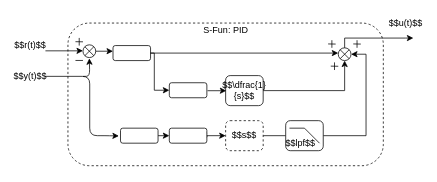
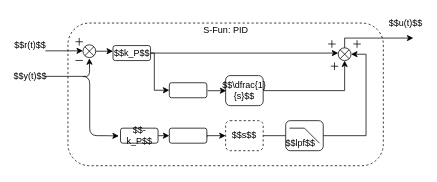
  <mxCell id="0" />
  <mxCell id="1" parent="0" />
  <mxCell id="2" value="" style="rounded=1;whiteSpace=wrap;html=1;dashed=1;" vertex="1" parent="1"><mxGeometry x="90" y="30" width="420" height="190" as="geometry" /></mxCell>
  <mxCell id="3" value="" style="endArrow=classic;html=1;" edge="1" parent="1"><mxGeometry width="50" height="50" relative="1" as="geometry"><mxPoint x="60" y="67" as="sourcePoint" /><mxPoint x="110" y="67" as="targetPoint" /></mxGeometry></mxCell>
  <mxCell id="4" value="$$r(t)$$" style="text;html=1;strokeColor=none;fillColor=none;align=center;verticalAlign=middle;whiteSpace=wrap;rounded=0;" vertex="1" parent="1"><mxGeometry x="20" y="50" width="40" height="20" as="geometry" /></mxCell>
  <mxCell id="5" value="&lt;div&gt;$$y(t)$$&lt;/div&gt;" style="text;html=1;strokeColor=none;fillColor=none;align=center;verticalAlign=middle;whiteSpace=wrap;rounded=0;" vertex="1" parent="1"><mxGeometry x="20" y="91" width="40" height="20" as="geometry" /></mxCell>
  <mxCell id="6" value="$$u(t)$$" style="text;html=1;strokeColor=none;fillColor=none;align=center;verticalAlign=middle;whiteSpace=wrap;rounded=0;" vertex="1" parent="1"><mxGeometry x="520" y="20" width="40" height="20" as="geometry" /></mxCell>
  <mxCell id="7" value="S-Fun: PID" style="text;html=1;strokeColor=none;fillColor=none;align=center;verticalAlign=middle;whiteSpace=wrap;rounded=0;" vertex="1" parent="1"><mxGeometry x="262.5" y="35" width="75" height="10" as="geometry" /></mxCell>
  <mxCell id="8" value="" style="group" vertex="1" connectable="0" parent="1"><mxGeometry x="110" y="111" width="17" height="19" as="geometry" /></mxCell>
  <mxCell id="9" value="" style="ellipse;whiteSpace=wrap;html=1;aspect=fixed;" vertex="1" parent="8"><mxGeometry y="-52" width="17" height="17" as="geometry" /></mxCell>
  <mxCell id="10" value="" style="endArrow=none;html=1;entryX=0;entryY=0;entryDx=0;entryDy=0;exitX=1;exitY=1;exitDx=0;exitDy=0;" edge="1" parent="8" source="9" target="9"><mxGeometry width="50" height="50" relative="1" as="geometry"><mxPoint x="20.333" y="-5.245" as="sourcePoint" /><mxPoint x="-46.333" y="-79.755" as="targetPoint" /></mxGeometry></mxCell>
  <mxCell id="11" value="" style="endArrow=none;html=1;entryX=1;entryY=0;entryDx=0;entryDy=0;exitX=0;exitY=1;exitDx=0;exitDy=0;" edge="1" parent="8" source="9" target="9"><mxGeometry width="50" height="50" relative="1" as="geometry"><mxPoint x="-46.333" y="-5.245" as="sourcePoint" /><mxPoint x="20.333" y="-79.755" as="targetPoint" /></mxGeometry></mxCell>
  <mxCell id="12" style="edgeStyle=orthogonalEdgeStyle;rounded=0;orthogonalLoop=1;jettySize=auto;html=1;exitX=1;exitY=0.5;exitDx=0;exitDy=0;entryX=0;entryY=0.5;entryDx=0;entryDy=0;" edge="1" parent="1" source="27" target="17"><mxGeometry relative="1" as="geometry" /></mxCell>
  <mxCell id="13" style="edgeStyle=orthogonalEdgeStyle;rounded=0;orthogonalLoop=1;jettySize=auto;html=1;exitX=1;exitY=0.5;exitDx=0;exitDy=0;entryX=0;entryY=0;entryDx=0;entryDy=0;entryPerimeter=0;endArrow=none;" edge="1" parent="1" source="14" target="22"><mxGeometry relative="1" as="geometry" /></mxCell>
  <mxCell id="14" value="&lt;div&gt;$$s$$&lt;/div&gt;" style="rounded=1;whiteSpace=wrap;html=1;dashed=1;" vertex="1" parent="1"><mxGeometry x="300" y="160" width="50" height="40" as="geometry" /></mxCell>
  <mxCell id="15" value="$$k_D$$" style="text;html=1;strokeColor=none;fillColor=none;align=center;verticalAlign=middle;whiteSpace=wrap;rounded=0;" vertex="1" parent="1"><mxGeometry x="240" y="170" width="25" height="20" as="geometry" /></mxCell>
  <mxCell id="16" style="edgeStyle=orthogonalEdgeStyle;rounded=0;orthogonalLoop=1;jettySize=auto;html=1;exitX=1;exitY=0.5;exitDx=0;exitDy=0;entryX=0;entryY=0.5;entryDx=0;entryDy=0;" edge="1" parent="1" source="17" target="14"><mxGeometry relative="1" as="geometry" /></mxCell>
  <mxCell id="17" value="" style="rounded=1;whiteSpace=wrap;html=1;" vertex="1" parent="1"><mxGeometry x="225" y="170" width="50" height="20" as="geometry" /></mxCell>
  <mxCell id="18" style="edgeStyle=orthogonalEdgeStyle;rounded=0;orthogonalLoop=1;jettySize=auto;html=1;exitX=1;exitY=0.5;exitDx=0;exitDy=0;entryX=1;entryY=0.5;entryDx=0;entryDy=0;" edge="1" parent="1" source="19" target="36"><mxGeometry relative="1" as="geometry" /></mxCell>
  <mxCell id="19" value="" style="rounded=1;whiteSpace=wrap;html=1;" vertex="1" parent="1"><mxGeometry x="380" y="160" width="50" height="40" as="geometry" /></mxCell>
  <mxCell id="20" value="" style="endArrow=none;html=1;" edge="1" parent="1"><mxGeometry width="50" height="50" relative="1" as="geometry"><mxPoint x="385" y="170" as="sourcePoint" /><mxPoint x="405" y="170" as="targetPoint" /></mxGeometry></mxCell>
  <mxCell id="21" value="" style="endArrow=none;html=1;" edge="1" parent="1"><mxGeometry width="50" height="50" relative="1" as="geometry"><mxPoint x="405" y="170" as="sourcePoint" /><mxPoint x="425" y="190" as="targetPoint" /></mxGeometry></mxCell>
  <mxCell id="22" value="$$lpf$$" style="text;html=1;strokeColor=none;fillColor=none;align=center;verticalAlign=middle;whiteSpace=wrap;rounded=0;" vertex="1" parent="1"><mxGeometry x="380" y="180" width="40" height="20" as="geometry" /></mxCell>
  <mxCell id="23" value="" style="group" vertex="1" connectable="0" parent="1"><mxGeometry x="150" y="60" width="50" height="20" as="geometry" /></mxCell>
  <mxCell id="24" value="" style="rounded=1;whiteSpace=wrap;html=1;" vertex="1" parent="23"><mxGeometry width="50" height="20" as="geometry" /></mxCell>
+ <mxCell id="25" value="$$k_P$$" style="text;html=1;strokeColor=none;fillColor=none;align=center;verticalAlign=middle;whiteSpace=wrap;rounded=0;" vertex="1" parent="23"><mxGeometry x="12.5" width="25" height="20" as="geometry" /></mxCell>
  <mxCell id="26" value="" style="group" vertex="1" connectable="0" parent="1"><mxGeometry x="160" y="170" width="50" height="20" as="geometry" /></mxCell>
  <mxCell id="27" value="" style="rounded=1;whiteSpace=wrap;html=1;" vertex="1" parent="26"><mxGeometry width="50" height="20" as="geometry" /></mxCell>
+ <mxCell id="28" value="$$-k_P$$" style="text;html=1;strokeColor=none;fillColor=none;align=center;verticalAlign=middle;whiteSpace=wrap;rounded=0;" vertex="1" parent="26"><mxGeometry x="12.5" width="25" height="20" as="geometry" /></mxCell>
  <mxCell id="29" value="" style="group" vertex="1" connectable="0" parent="1"><mxGeometry x="225" y="100" width="125" height="40" as="geometry" /></mxCell>
  <mxCell id="30" value="&lt;div&gt;$$\dfrac{1}{s}$$&lt;/div&gt;" style="rounded=1;whiteSpace=wrap;html=1;" vertex="1" parent="29"><mxGeometry x="75" width="50" height="40" as="geometry" /></mxCell>
  <mxCell id="31" value="$$k_I$$" style="text;html=1;strokeColor=none;fillColor=none;align=center;verticalAlign=middle;whiteSpace=wrap;rounded=0;" vertex="1" parent="29"><mxGeometry x="15" y="9.5" width="25" height="20" as="geometry" /></mxCell>
  <mxCell id="32" value="" style="rounded=1;whiteSpace=wrap;html=1;" vertex="1" parent="29"><mxGeometry y="9.5" width="50" height="20" as="geometry" /></mxCell>
  <mxCell id="33" style="edgeStyle=orthogonalEdgeStyle;rounded=0;orthogonalLoop=1;jettySize=auto;html=1;exitX=1;exitY=0.5;exitDx=0;exitDy=0;entryX=0;entryY=0.5;entryDx=0;entryDy=0;" edge="1" parent="29"><mxGeometry relative="1" as="geometry"><mxPoint x="50.889" y="20.111" as="sourcePoint" /><mxPoint x="75.889" y="20.111" as="targetPoint" /></mxGeometry></mxCell>
  <mxCell id="34" value="" style="group" vertex="1" connectable="0" parent="1"><mxGeometry x="450" y="63" width="17" height="17" as="geometry" /></mxCell>
  <mxCell id="35" value="" style="group" vertex="1" connectable="0" parent="34"><mxGeometry width="17" height="17" as="geometry" /></mxCell>
  <mxCell id="36" value="" style="ellipse;whiteSpace=wrap;html=1;aspect=fixed;" vertex="1" parent="35"><mxGeometry width="17" height="17" as="geometry" /></mxCell>
  <mxCell id="37" value="" style="endArrow=none;html=1;entryX=0;entryY=0;entryDx=0;entryDy=0;exitX=1;exitY=1;exitDx=0;exitDy=0;" edge="1" parent="35"><mxGeometry width="50" height="50" relative="1" as="geometry"><mxPoint x="14.51" y="14.51" as="sourcePoint" /><mxPoint x="2.49" y="2.49" as="targetPoint" /></mxGeometry></mxCell>
  <mxCell id="38" value="" style="endArrow=none;html=1;entryX=1;entryY=0;entryDx=0;entryDy=0;exitX=0;exitY=1;exitDx=0;exitDy=0;" edge="1" parent="35"><mxGeometry width="50" height="50" relative="1" as="geometry"><mxPoint x="2.49" y="14.51" as="sourcePoint" /><mxPoint x="14.51" y="2.49" as="targetPoint" /></mxGeometry></mxCell>
  <mxCell id="39" style="edgeStyle=orthogonalEdgeStyle;rounded=0;orthogonalLoop=1;jettySize=auto;html=1;exitX=1;exitY=0.5;exitDx=0;exitDy=0;entryX=0;entryY=0.5;entryDx=0;entryDy=0;" edge="1" parent="1" source="24" target="32"><mxGeometry relative="1" as="geometry"><Array as="points"><mxPoint x="205" y="70" /><mxPoint x="205" y="119" /></Array></mxGeometry></mxCell>
  <mxCell id="40" style="edgeStyle=orthogonalEdgeStyle;rounded=0;orthogonalLoop=1;jettySize=auto;html=1;exitX=1;exitY=0.5;exitDx=0;exitDy=0;entryX=0.5;entryY=1;entryDx=0;entryDy=0;" edge="1" parent="1" source="30" target="36"><mxGeometry relative="1" as="geometry" /></mxCell>
  <mxCell id="41" style="edgeStyle=orthogonalEdgeStyle;rounded=0;orthogonalLoop=1;jettySize=auto;html=1;exitX=1;exitY=0.5;exitDx=0;exitDy=0;entryX=0;entryY=0.412;entryDx=0;entryDy=0;entryPerimeter=0;" edge="1" parent="1" source="24" target="36"><mxGeometry relative="1" as="geometry"><mxPoint x="440" y="70" as="targetPoint" /></mxGeometry></mxCell>
  <mxCell id="42" style="edgeStyle=orthogonalEdgeStyle;rounded=0;orthogonalLoop=1;jettySize=auto;html=1;exitX=1;exitY=0.5;exitDx=0;exitDy=0;entryX=0;entryY=0.367;entryDx=0;entryDy=0;entryPerimeter=0;" edge="1" parent="1" source="9" target="24"><mxGeometry relative="1" as="geometry"><mxPoint x="139.857" y="67.286" as="targetPoint" /></mxGeometry></mxCell>
  <mxCell id="43" style="edgeStyle=orthogonalEdgeStyle;rounded=0;orthogonalLoop=1;jettySize=auto;html=1;exitX=0.5;exitY=0;exitDx=0;exitDy=0;" edge="1" parent="1" source="36"><mxGeometry relative="1" as="geometry"><mxPoint x="550" y="50" as="targetPoint" /><Array as="points"><mxPoint x="458" y="50" /><mxPoint x="540" y="50" /></Array></mxGeometry></mxCell>
  <mxCell id="44" value="" style="endArrow=classic;html=1;entryX=-0.024;entryY=0.617;entryDx=0;entryDy=0;entryPerimeter=0;exitX=1;exitY=0.5;exitDx=0;exitDy=0;" edge="1" parent="1"><mxGeometry width="50" height="50" relative="1" as="geometry"><mxPoint x="59" y="101" as="sourcePoint" /><mxPoint x="157.8" y="180.34" as="targetPoint" /><Array as="points"><mxPoint x="119" y="101" /><mxPoint x="119" y="180" /><mxPoint x="139" y="180" /></Array></mxGeometry></mxCell>
  <mxCell id="45" value="" style="endArrow=classic;html=1;entryX=0.5;entryY=1;entryDx=0;entryDy=0;" edge="1" parent="1"><mxGeometry width="50" height="50" relative="1" as="geometry"><mxPoint x="110" y="101" as="sourcePoint" /><mxPoint x="118.5" y="77" as="targetPoint" /><Array as="points"><mxPoint x="119" y="101" /></Array></mxGeometry></mxCell>
  <mxCell id="46" value="" style="endArrow=none;html=1;" edge="1" parent="1"><mxGeometry width="50" height="50" relative="1" as="geometry"><mxPoint x="100" y="79.833" as="sourcePoint" /><mxPoint x="110" y="79.833" as="targetPoint" /></mxGeometry></mxCell>
  <mxCell id="47" value="" style="group" vertex="1" connectable="0" parent="1"><mxGeometry x="100" y="49.833" width="10" height="10.167" as="geometry" /></mxCell>
  <mxCell id="48" value="" style="endArrow=none;html=1;" edge="1" parent="47"><mxGeometry width="50" height="50" relative="1" as="geometry"><mxPoint y="5" as="sourcePoint" /><mxPoint x="10" y="5.167" as="targetPoint" /></mxGeometry></mxCell>
  <mxCell id="49" value="" style="endArrow=none;html=1;" edge="1" parent="47"><mxGeometry width="50" height="50" relative="1" as="geometry"><mxPoint x="5" as="sourcePoint" /><mxPoint x="5" y="10.167" as="targetPoint" /></mxGeometry></mxCell>
  <mxCell id="50" value="" style="group" vertex="1" connectable="0" parent="1"><mxGeometry x="440" y="82.391" width="10" height="10.167" as="geometry" /></mxCell>
  <mxCell id="51" value="" style="endArrow=none;html=1;" edge="1" parent="50"><mxGeometry width="50" height="50" relative="1" as="geometry"><mxPoint y="5" as="sourcePoint" /><mxPoint x="10" y="5.167" as="targetPoint" /></mxGeometry></mxCell>
  <mxCell id="52" value="" style="endArrow=none;html=1;" edge="1" parent="50"><mxGeometry width="50" height="50" relative="1" as="geometry"><mxPoint x="5" as="sourcePoint" /><mxPoint x="5" y="10.167" as="targetPoint" /></mxGeometry></mxCell>
  <mxCell id="53" value="" style="group" vertex="1" connectable="0" parent="1"><mxGeometry x="470" y="52.833" width="10" height="10.167" as="geometry" /></mxCell>
  <mxCell id="54" value="" style="endArrow=none;html=1;" edge="1" parent="53"><mxGeometry width="50" height="50" relative="1" as="geometry"><mxPoint y="5" as="sourcePoint" /><mxPoint x="10" y="5.167" as="targetPoint" /></mxGeometry></mxCell>
  <mxCell id="55" value="" style="endArrow=none;html=1;" edge="1" parent="53"><mxGeometry width="50" height="50" relative="1" as="geometry"><mxPoint x="5" as="sourcePoint" /><mxPoint x="5" y="10.167" as="targetPoint" /></mxGeometry></mxCell>
  <mxCell id="56" value="" style="group" vertex="1" connectable="0" parent="1"><mxGeometry x="436.512" y="52.833" width="10" height="10.167" as="geometry" /></mxCell>
  <mxCell id="57" value="" style="endArrow=none;html=1;" edge="1" parent="56"><mxGeometry width="50" height="50" relative="1" as="geometry"><mxPoint y="5" as="sourcePoint" /><mxPoint x="10" y="5.167" as="targetPoint" /></mxGeometry></mxCell>
  <mxCell id="58" value="" style="endArrow=none;html=1;" edge="1" parent="56"><mxGeometry width="50" height="50" relative="1" as="geometry"><mxPoint x="5" as="sourcePoint" /><mxPoint x="5" y="10.167" as="targetPoint" /></mxGeometry></mxCell>
